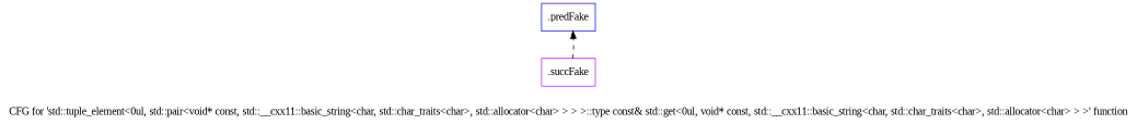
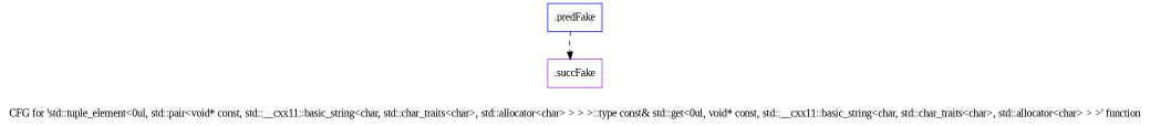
  digraph {
    label="CFG for 'std::tuple_element\<0ul, std::pair\<void* const, std::__cxx11::basic_string\<char, std::char_traits\<char\>, std::allocator\<char\> \> \> \>::type const& std::get\<0ul, void* const, std::__cxx11::basic_string\<char, std::char_traits\<char\>, std::allocator\<char\> \> \>' function"
    fontname="Liberation Serif"
    node [shape=record fontname="Liberation Serif"]
    n1 [label="{.predFake}" color=blue]
    n2 [filename="/media/miguel/NewVolume/Linux/Xilinx/Vitis_HLS/2020.2/tps/lnx64/gcc-6.2.0/lib/gcc/x86_64-pc-linux-gnu/6.2.0/../../../../include/c++/6.2.0/utility" label="{.succFake}" linenumber=213 color=purple]
-   n2 -> n1 [execusionnum=2 filename="/media/miguel/NewVolume/Linux/Xilinx/Vitis_HLS/2020.2/tps/lnx64/gcc-6.2.0/lib/gcc/x86_64-pc-linux-gnu/6.2.0/../../../../include/c++/6.2.0/utility" style=dashed arrowhead=normal fontname="Liberation Serif"]
+   n1 -> n2 [execusionnum=2 filename="/media/miguel/NewVolume/Linux/Xilinx/Vitis_HLS/2020.2/tps/lnx64/gcc-6.2.0/lib/gcc/x86_64-pc-linux-gnu/6.2.0/../../../../include/c++/6.2.0/utility" style=dashed arrowhead=normal fontname="Liberation Serif"]
  }
